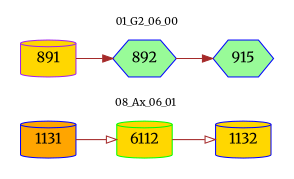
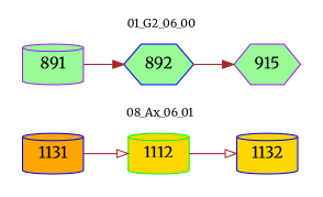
  digraph {
    fontname=Merriweather
    rankdir=LR
    node [color=blue fillcolor=gold fontname=Merriweather shape=cylinder style=filled]
    edge [arrowhead=onormal color=brown fontname=Merriweather]
    n1 [fillcolor=orange label=1131]
-   n2 [color=green label=6112]
+   n2 [color=green label=1112]
    n3 [label=1132]
-   n4 [color=purple label=891]
+   n4 [color=purple fillcolor=palegreen label=891]
    n5 [fillcolor=palegreen label=892 shape=hexagon]
-   n6 [fillcolor=palegreen label=915 shape=hexagon]
+   n6 [color=purple fillcolor=palegreen label=915 shape=hexagon]
    subgraph cluster_1 {
      color=white
      fontsize=10
      label="08_Ax_06_01"
      n1
      n2
      n3
    }
    subgraph cluster_2 {
      color=white
      fontsize=10
      label="01_G2_06_00"
      n4
      n5
      n6
    }
    n1 -> n2
    n2 -> n3
    n4 -> n5 [arrowhead=normal]
    n5 -> n6 [arrowhead=normal]
  }
